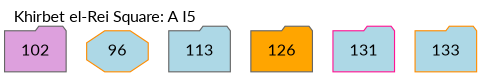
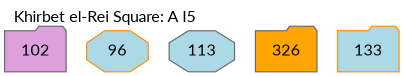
  graph {
    label="Khirbet el-Rei Square: A I5"
    labeljust=l
    labelloc=top
    newrank=true
    ranksep=0.75
    splines=ortho
    fontname=Lato
    node [fillcolor=lightblue shape=folder style=filled color=gray40 fontname=Lato]
    n1 [fillcolor=plum label=102]
    n2 [label=96 shape=octagon color=darkorange]
-   n3 [label=113]
-   n4 [fillcolor=orange label=126]
-   n5 [label=131 color=deeppink]
+   n3 [label=113 shape=octagon]
+   n4 [fillcolor=orange label=326]
    n6 [label=133 color=darkorange]
  }
